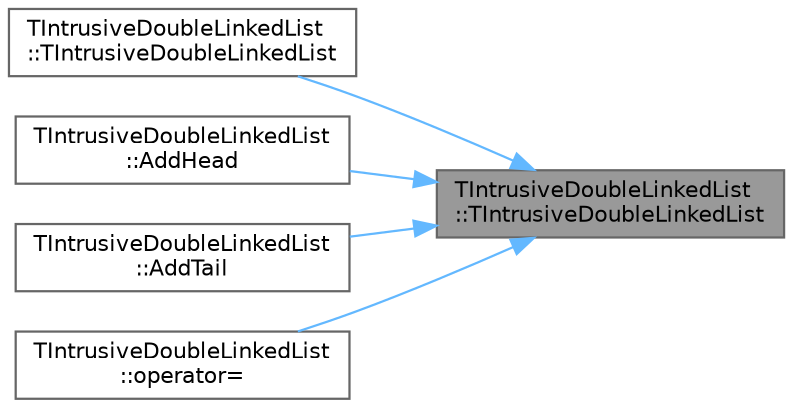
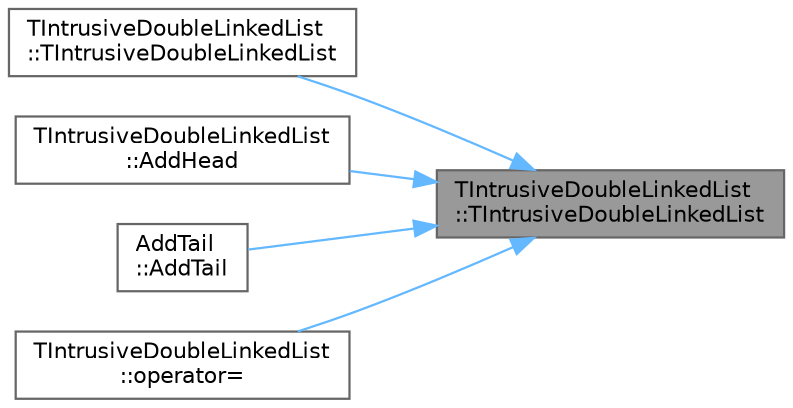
  digraph {
    rankdir=RL
    node [color=grey40 fillcolor=white fontname=Helvetica fontsize=10 shape=box style=filled]
    edge [color=steelblue1 dir=back fontname=Helvetica fontsize=10 labelfontname=Helvetica labelfontsize=10 style=solid]
    n1 [color=gray40 fillcolor=grey60 fontcolor=black height=0.2 label="TIntrusiveDoubleLinkedList\l::TIntrusiveDoubleLinkedList" width=0.4]
    n2 [height=0.2 label="TIntrusiveDoubleLinkedList\l::TIntrusiveDoubleLinkedList" width=0.4]
    n3 [height=0.2 label="TIntrusiveDoubleLinkedList\l::AddHead" width=0.4]
-   n4 [height=0.2 label="TIntrusiveDoubleLinkedList\l::AddTail" width=0.4]
+   n4 [height=0.2 label="AddTail\l::AddTail" width=0.4]
    n5 [height=0.2 label="TIntrusiveDoubleLinkedList\l::operator=" width=0.4]
    n1 -> n2
    n1 -> n3
    n1 -> n4
    n1 -> n5
  }
